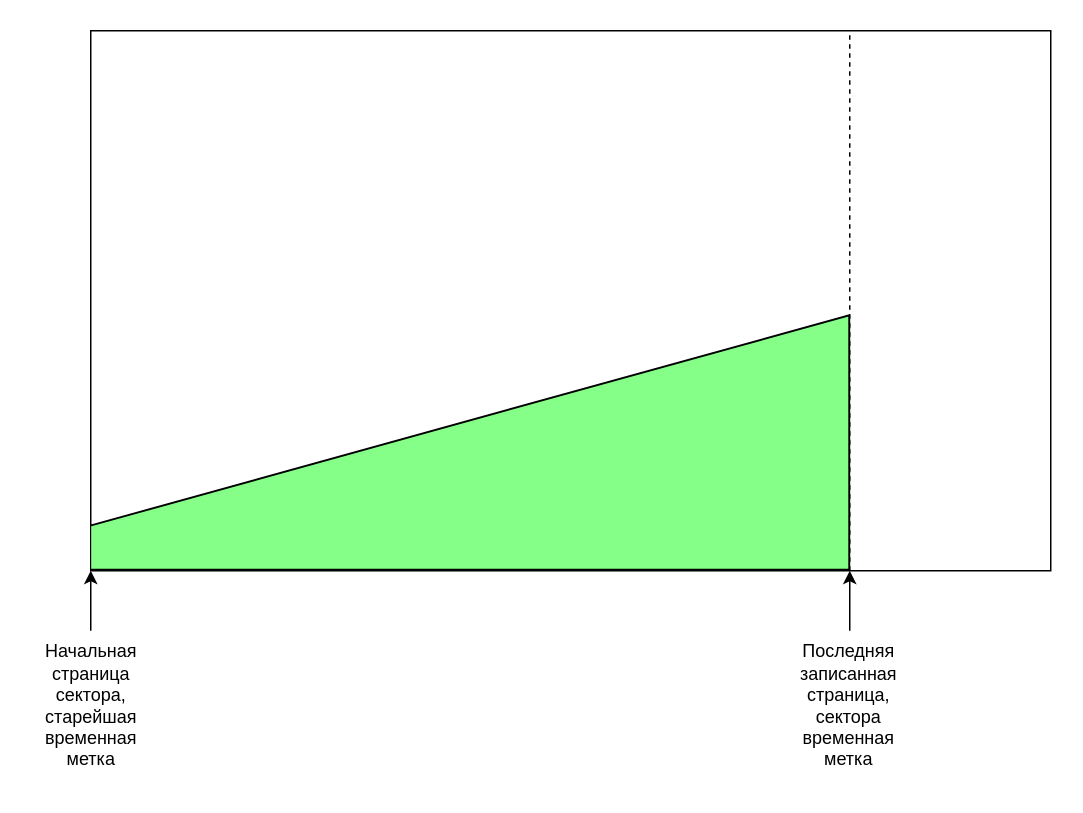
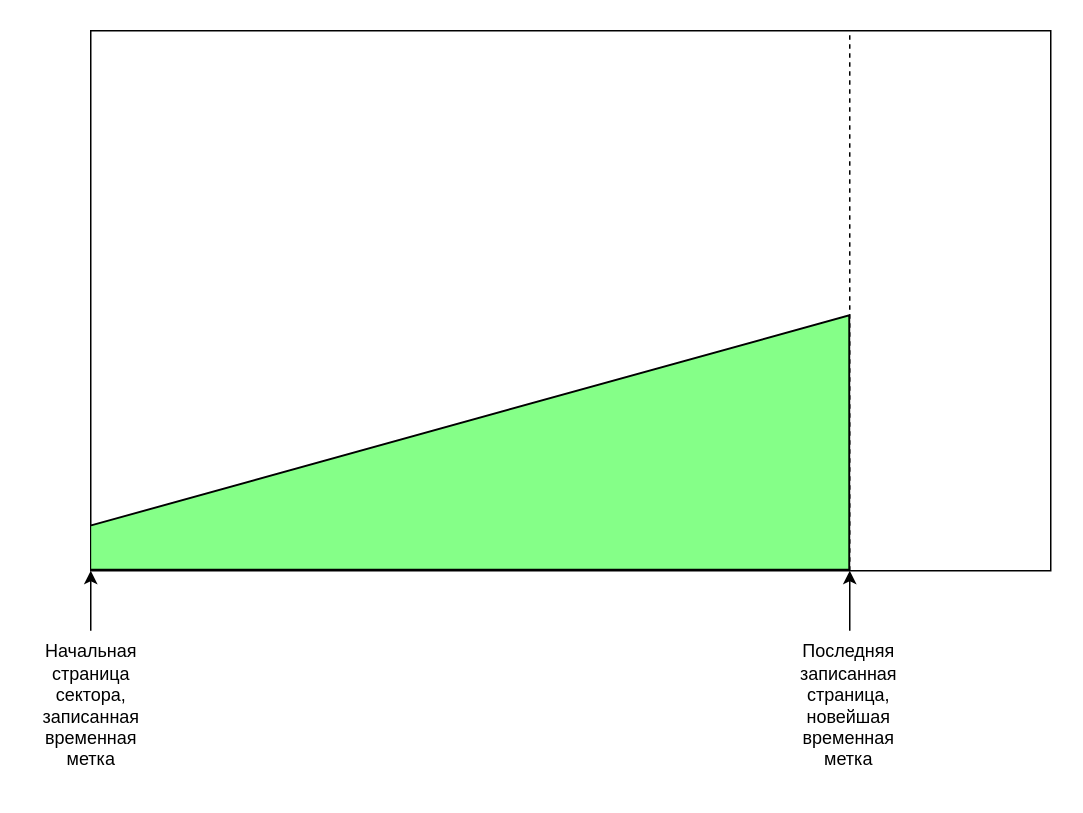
  <mxCell id="0" />
  <mxCell id="1" parent="0" />
  <mxCell id="2" value="" style="group" parent="1" vertex="1" connectable="0"><mxGeometry x="20" y="20" width="680" height="500" as="geometry" /></mxCell>
  <mxCell id="3" value="" style="endArrow=classic;html=1;rounded=0;" parent="2" edge="1"><mxGeometry width="50" height="50" relative="1" as="geometry"><mxPoint x="40" y="400" as="sourcePoint" /><mxPoint x="40" y="360" as="targetPoint" /></mxGeometry></mxCell>
  <mxCell id="4" value="" style="rounded=0;whiteSpace=wrap;html=1;fillColor=none;movable=1;resizable=1;rotatable=1;deletable=1;editable=1;locked=0;connectable=1;" parent="2" vertex="1"><mxGeometry x="40" width="640" height="360" as="geometry" /></mxCell>
- <mxCell id="5" value="Начальная &lt;br&gt;страница&lt;div&gt;сектора,&lt;br&gt;старейшая &lt;br&gt;временная &lt;br&gt;метка&lt;/div&gt;" style="text;html=1;align=center;verticalAlign=middle;resizable=0;points=[];autosize=1;strokeColor=none;fillColor=none;" parent="2" vertex="1"><mxGeometry y="400" width="80" height="100" as="geometry" /></mxCell>
- <mxCell id="6" value="Последняя&lt;div&gt;записанная&lt;br&gt;страница,&lt;br&gt;сектора&lt;br&gt;временная &lt;br&gt;метка&lt;/div&gt;" style="text;html=1;align=center;verticalAlign=middle;resizable=0;points=[];autosize=1;strokeColor=none;fillColor=none;" parent="2" vertex="1"><mxGeometry x="500" y="400" width="90" height="100" as="geometry" /></mxCell>
+ <mxCell id="5" value="Начальная &lt;br&gt;страница&lt;div&gt;сектора,&lt;br&gt;записанная &lt;br&gt;временная &lt;br&gt;метка&lt;/div&gt;" style="text;html=1;align=center;verticalAlign=middle;resizable=0;points=[];autosize=1;strokeColor=none;fillColor=none;" parent="2" vertex="1"><mxGeometry y="400" width="80" height="100" as="geometry" /></mxCell>
+ <mxCell id="6" value="Последняя&lt;div&gt;записанная&lt;br&gt;страница,&lt;br&gt;новейшая&lt;br&gt;временная &lt;br&gt;метка&lt;/div&gt;" style="text;html=1;align=center;verticalAlign=middle;resizable=0;points=[];autosize=1;strokeColor=none;fillColor=none;" parent="2" vertex="1"><mxGeometry x="500" y="400" width="90" height="100" as="geometry" /></mxCell>
  <mxCell id="7" value="" style="endArrow=classic;html=1;rounded=0;" parent="2" edge="1"><mxGeometry width="50" height="50" relative="1" as="geometry"><mxPoint x="546" y="400" as="sourcePoint" /><mxPoint x="546" y="360" as="targetPoint" /></mxGeometry></mxCell>
  <mxCell id="8" value="" style="shape=image;verticalLabelPosition=bottom;labelBackgroundColor=default;verticalAlign=top;aspect=fixed;imageAspect=0;image=data:image/svg+xml,PHN2ZyB4bWxucz0iaHR0cDovL3d3dy53My5vcmcvMjAwMC9zdmciIHZpZXdCb3g9IjAgMCA1MDAgNTAwIj4mI3hhOyAgPHBhdGggZD0iTSAwLjEyNCAzNjIuMjIyIEwgMC4xMjQgMzg1LjE2NiBMIDM5NS40NDMgMzg1LjE2NiBMIDM5NS40NDMgMjUyLjY1NCBMIDAuMTI0IDM2Mi4yMjIgWiIgc3R5bGU9InN0cm9rZTogcmdiKDAsIDAsIDApOyBmaWxsOiByZ2IoMTMzLCAyNTUsIDEzNik7Ii8+JiN4YTs8L3N2Zz4=;clipPath=inset(47.67% 0% 22% 0%);" parent="2" vertex="1"><mxGeometry x="40" y="171.87" width="640" height="194.133" as="geometry" /></mxCell>
  <mxCell id="9" value="" style="endArrow=none;dashed=1;html=1;rounded=0;entryX=0.5;entryY=0;entryDx=0;entryDy=0;exitX=0.5;exitY=1;exitDx=0;exitDy=0;" parent="2" edge="1"><mxGeometry width="50" height="50" relative="1" as="geometry"><mxPoint x="546" y="360" as="sourcePoint" /><mxPoint x="546" as="targetPoint" /></mxGeometry></mxCell>
